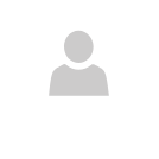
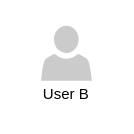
  <mxCell id="0" />
  <mxCell id="1" parent="0" />
  <mxCell id="2" value="" style="group" vertex="1" connectable="0" parent="1"><mxGeometry x="20" y="20" width="64.75" height="65" as="geometry" /></mxCell>
+ <mxCell id="3" value="User B" style="text;html=1;strokeColor=none;fillColor=none;align=center;verticalAlign=middle;whiteSpace=wrap;rounded=0;" vertex="1" parent="2"><mxGeometry y="45" width="64.75" height="20" as="geometry" /></mxCell>
  <mxCell id="4" value="" style="pointerEvents=1;shadow=0;dashed=0;html=1;strokeColor=none;labelPosition=center;verticalLabelPosition=bottom;verticalAlign=top;outlineConnect=0;align=center;shape=mxgraph.office.users.user;fillColor=#CCCBCB;aspect=fixed;" vertex="1" parent="2"><mxGeometry x="12.38" width="40.48" height="44" as="geometry" /></mxCell>
